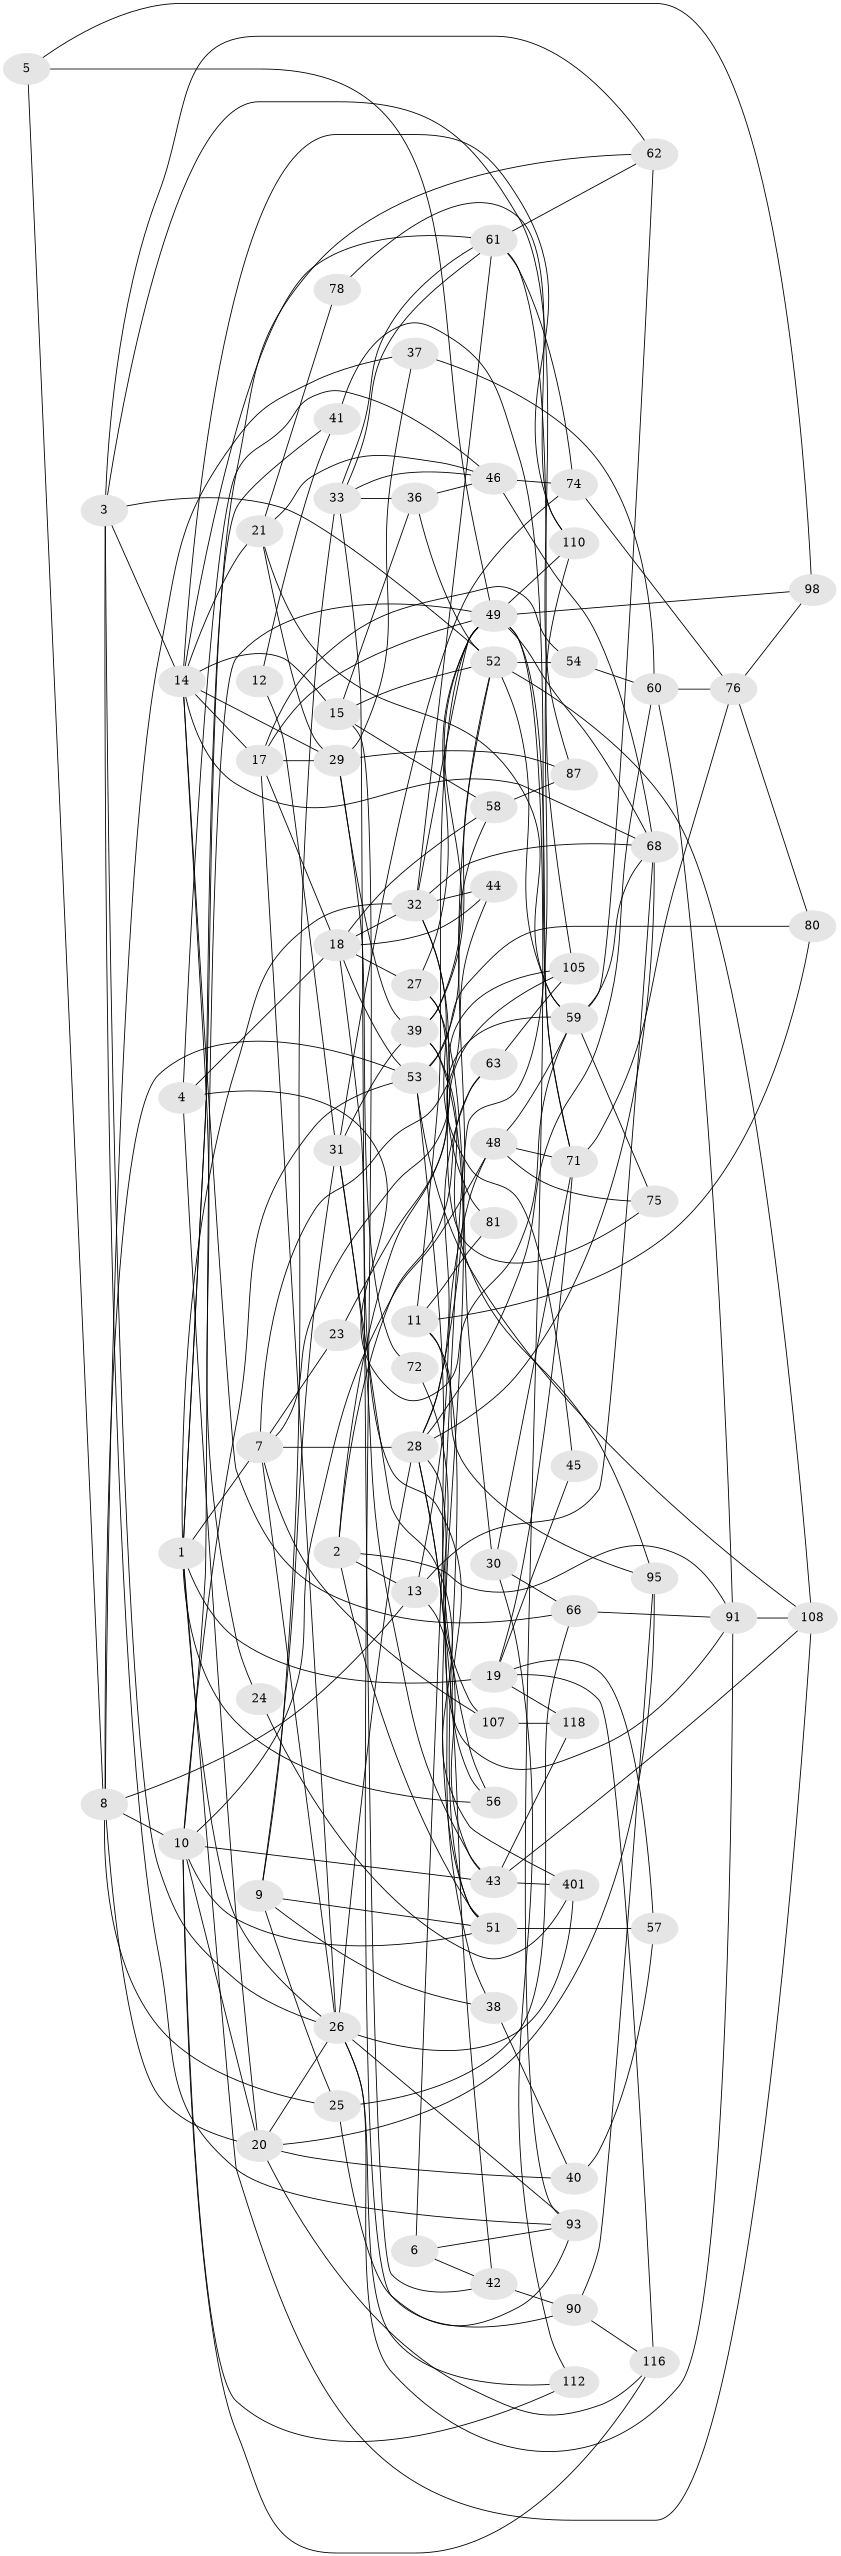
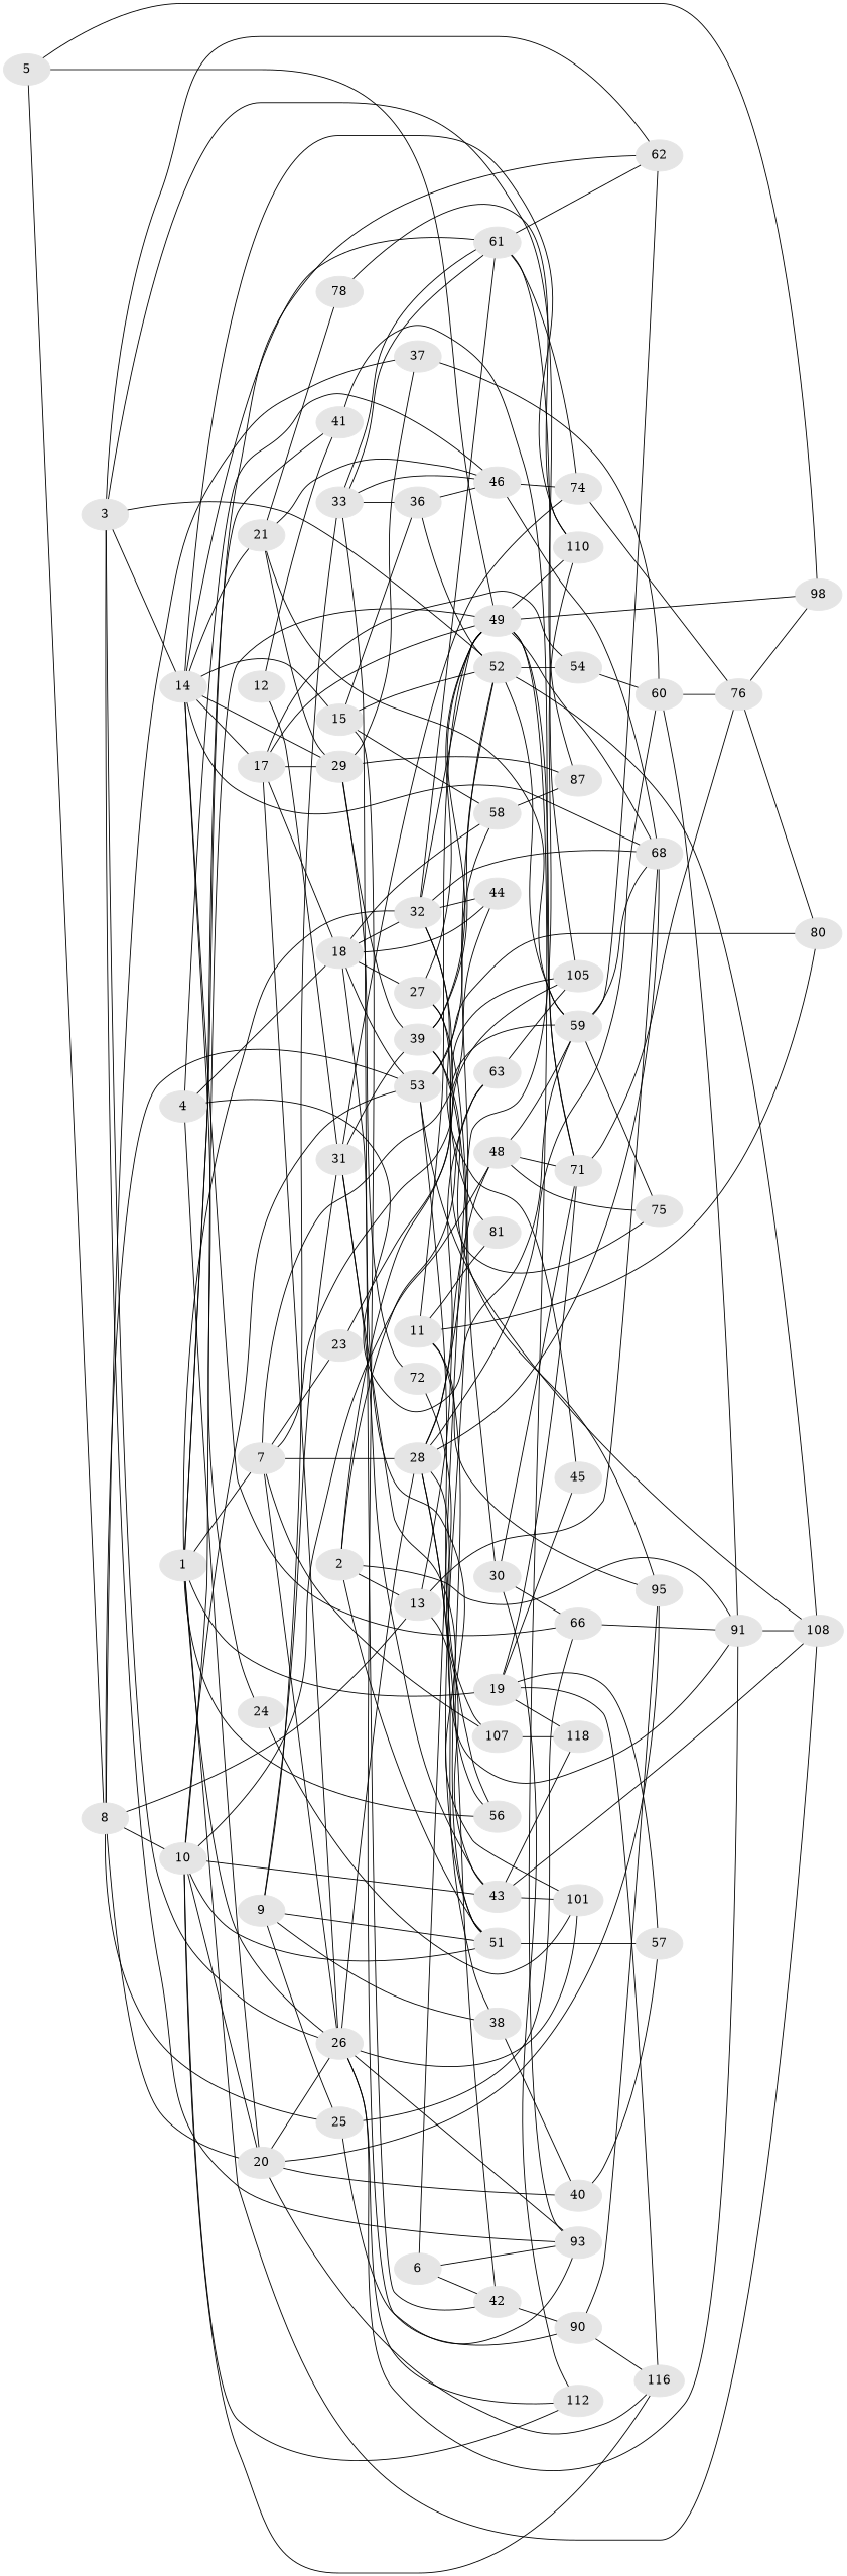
  graph {
    rankdir=LR
    node [color=gray90 style=filled]
    1 [super="+94"]
    7 [super="+22"]
    19 [super="+85"]
    26 [super="+120"]
    32 [super="+113"]
    41
    56
    62 [super="+65"]
    108
    105
    23
    28 [super="+82"]
    44
    107
    116
    45
    57
    71 [super="+111"]
    118
    91
    93
    112
-   101 [label=401]
+   101
    49 [super="+115"]
    81
    68 [super="+104"]
    61 [super="+77"]
    2 [super="+16"]
    13 [super="+69"]
    51 [super="+88"]
    63
    43 [super="+67"]
    48 [super="+114"]
    3 [super="+83"]
    14 [super="+99"]
    52 [super="+84"]
    87
    110
    15 [super="+50"]
    17 [super="+70"]
    21
    24
    29 [super="+117"]
    66 [super="+92"]
    59 [super="+79"]
    54
    4 [super="+97"]
    18 [super="+55"]
    20 [super="+100"]
    46 [super="+89"]
    53 [super="+109"]
    58
    27
    95
    40
    74
    75
    8 [super="+47"]
    10 [super="+119"]
    25
    37 [super="+106"]
    5
    98
    6 [super="+103"]
    42
    90 [super="+96"]
    38
    60
    80
    9 [super="+34"]
    31 [super="+73"]
    33
    39 [super="+64"]
    36
    11 [super="+86"]
    12
    78
    72
    30 [super="+35"]
    76 [super="+102"]
    1 -- 7
    1 -- 19
    1 -- 26
    1 -- 32
    1 -- 41
    1 -- 56
    1 -- 62
    1 -- 108
    7 -- 26
    7 -- 105
    7 -- 23
    7 -- 28
    7 -- 44
    7 -- 107
    19 -- 116
    19 -- 45
    19 -- 57
    19 -- 71
    19 -- 118
    26 -- 28
    26 -- 91
    26 -- 93
    26 -- 112
    26 -- 101
    32 -- 44
    32 -- 45
    32 -- 49
    32 -- 81
    32 -- 68
    32 -- 61
    41 -- 71
    23 -- 59
    28 -- 91
    28 -- 68
    28 -- 63
    28 -- 52
    28 -- 42
    28 -- 38
    28 -- 60
    107 -- 118
    71 -- 76
    91 -- 108
    49 -- 71
    49 -- 93
    49 -- 68
    49 -- 110
    49 -- 98
    61 -- 62
    61 -- 105
    61 -- 74
    2 -- 105
    2 -- 91
    2 -- 13
    2 -- 51
    2 -- 63
    13 -- 68
    13 -- 43
    13 -- 48
    51 -- 57
    63 -- 105
    43 -- 108
    43 -- 118
    43 -- 101
    48 -- 71
    48 -- 59
    48 -- 75
    3 -- 26
    3 -- 62
    3 -- 93
    3 -- 14
    3 -- 52
    3 -- 87
    14 -- 68
    14 -- 61
    14 -- 110
    14 -- 15
    14 -- 17
    14 -- 21
    14 -- 24
    14 -- 29
    14 -- 66
    52 -- 108
    52 -- 59
    52 -- 54
    15 -- 52
    15 -- 58
    15 -- 90
    15 -- 36
    17 -- 26
    17 -- 49
    17 -- 29
    17 -- 54
    17 -- 18 [weight=2]
    21 -- 29
    21 -- 59
    21 -- 46
    21 -- 78
    24 -- 101
    29 -- 87
    29 -- 37
    29 -- 39
    29 -- 72
    66 -- 91
    59 -- 62
    59 -- 68
    59 -- 75
    54 -- 60
    4 -- 59
    4 -- 18
    4 -- 20
    4 -- 46
    18 -- 32
    18 -- 56
    18 -- 44
    18 -- 53
    18 -- 58
    18 -- 27
    20 -- 26
    20 -- 116
    20 -- 95
    20 -- 40
    46 -- 68
    46 -- 74
    53 -- 56
    53 -- 108
    53 -- 58
    53 -- 80
    58 -- 87
    27 -- 49
    27 -- 75
    27 -- 30
    40 -- 57
    74 -- 76
    8 -- 13
    8 -- 20
    8 -- 53
    8 -- 10
    8 -- 25
    8 -- 37
    10 -- 116
    10 -- 112
    10 -- 49
    10 -- 51
    10 -- 43
    10 -- 48
    10 -- 20
    10 -- 53
    25 -- 93
    25 -- 66
    37 -- 60
    5 -- 49
    5 -- 8
    5 -- 98
    6 -- 93
    6 -- 110
    6 -- 42
    42 -- 90
    90 -- 116
    90 -- 95
    38 -- 40
    60 -- 91
    60 -- 76
    9 -- 51
    9 -- 25
    9 -- 38
    9 -- 31
    9 -- 33
    31 -- 101
    31 -- 43
    31 -- 74
    31 -- 39
    33 -- 61
    33 -- 61
    33 -- 46
    33 -- 42
    33 -- 36
    39 -- 49
    39 -- 51
    39 -- 52
    39 -- 95
    36 -- 52
    36 -- 46
    11 -- 49
    11 -- 81
    11 -- 51
    11 -- 95
    11 -- 80
    12 -- 41
    12 -- 31
    78 -- 110
    72 -- 107
    30 -- 71
    30 -- 112
    30 -- 66
    76 -- 98
    76 -- 80
  }
